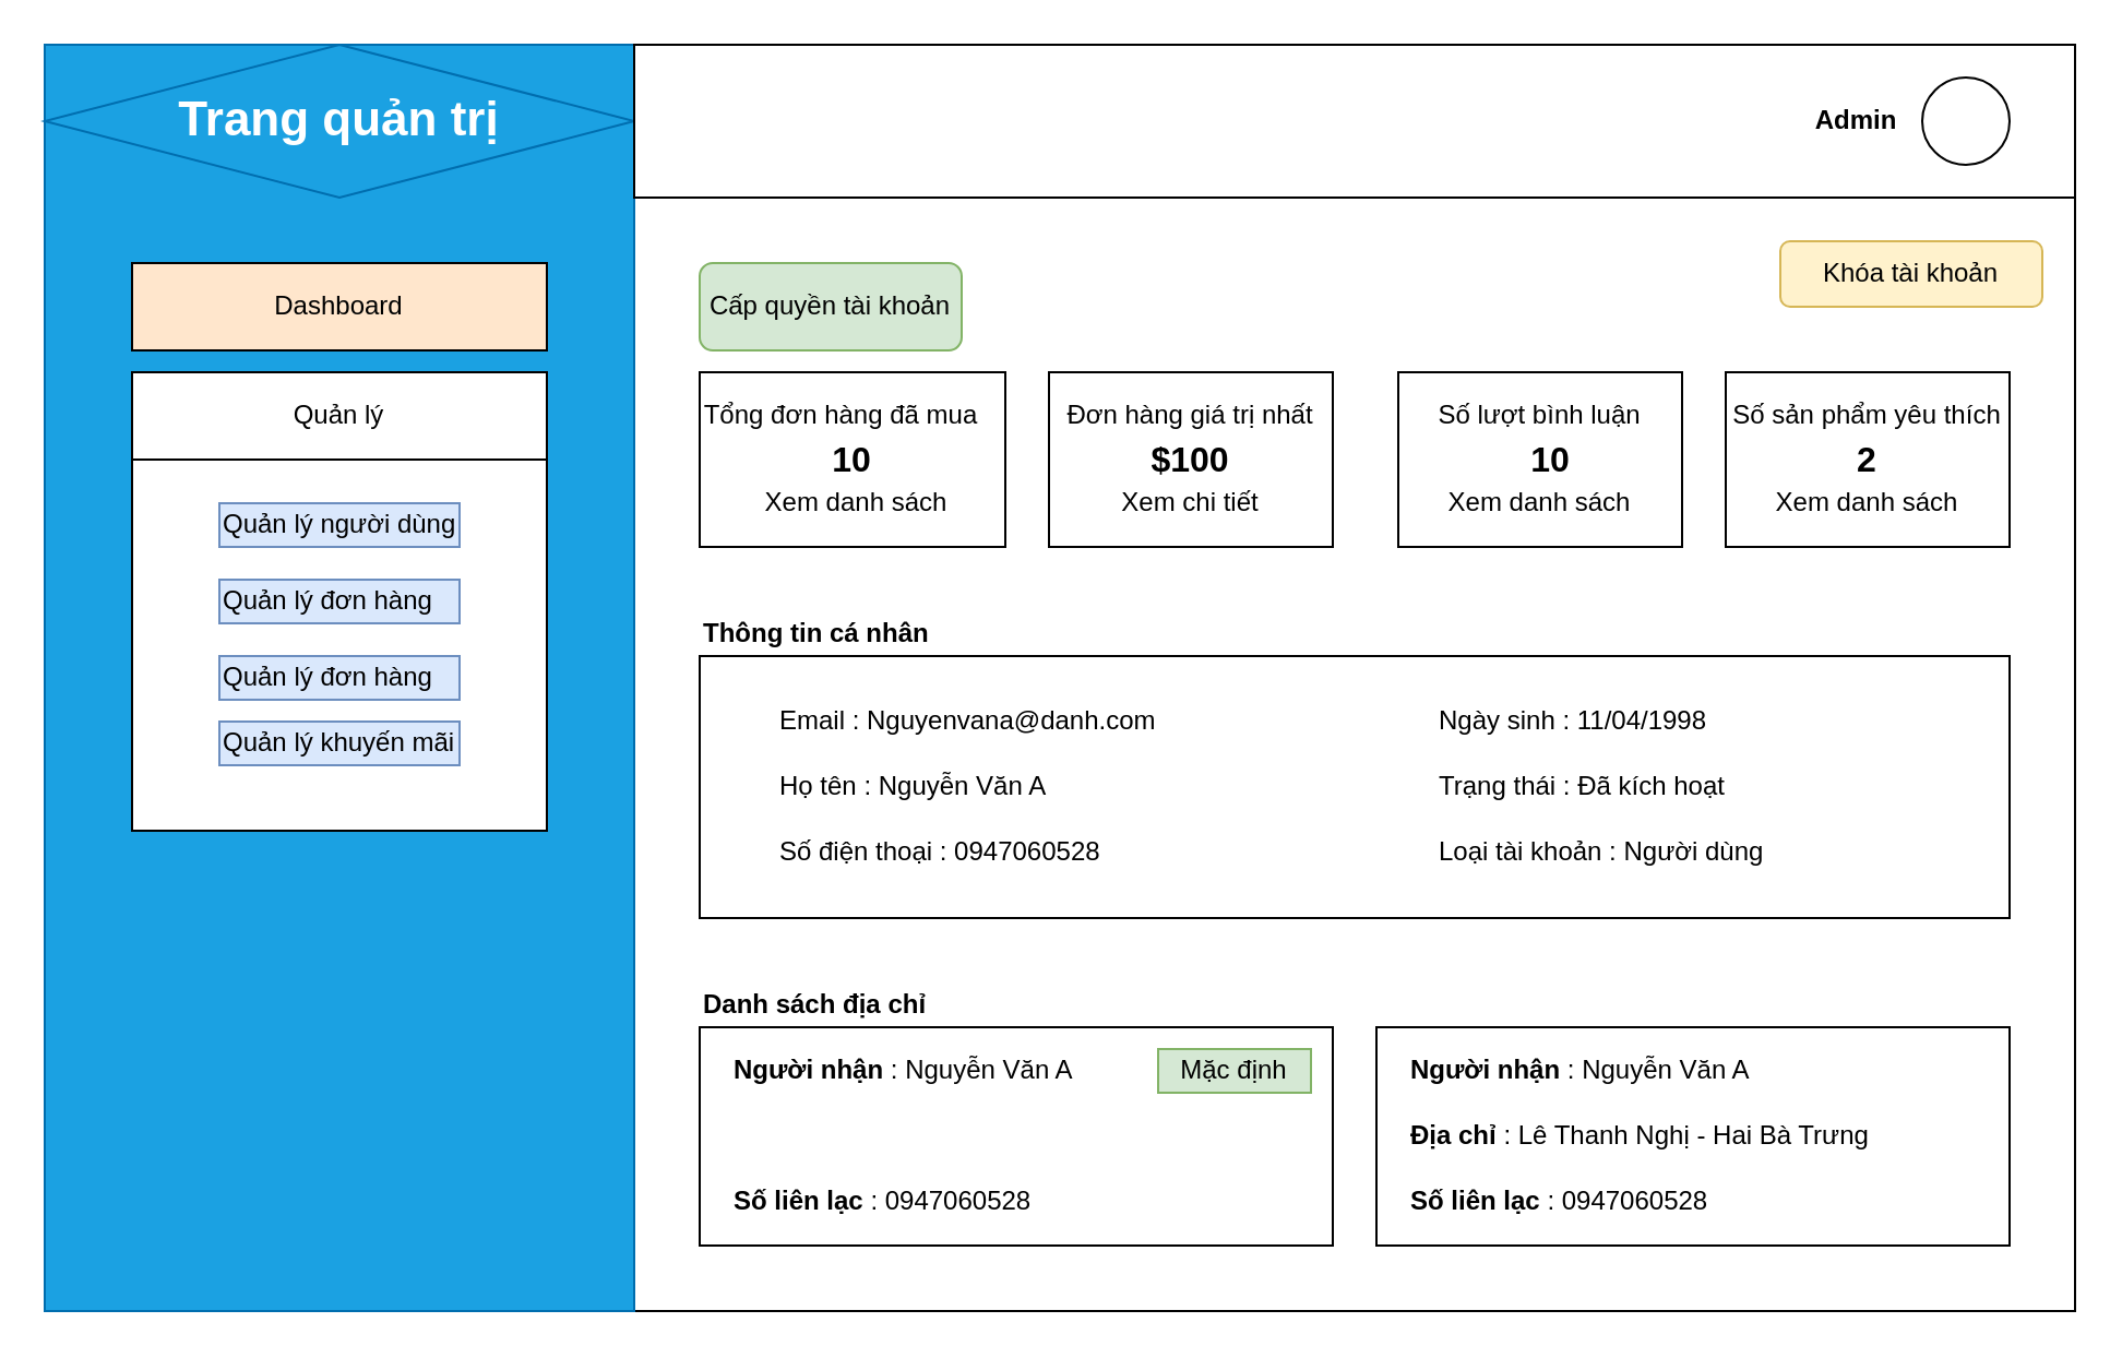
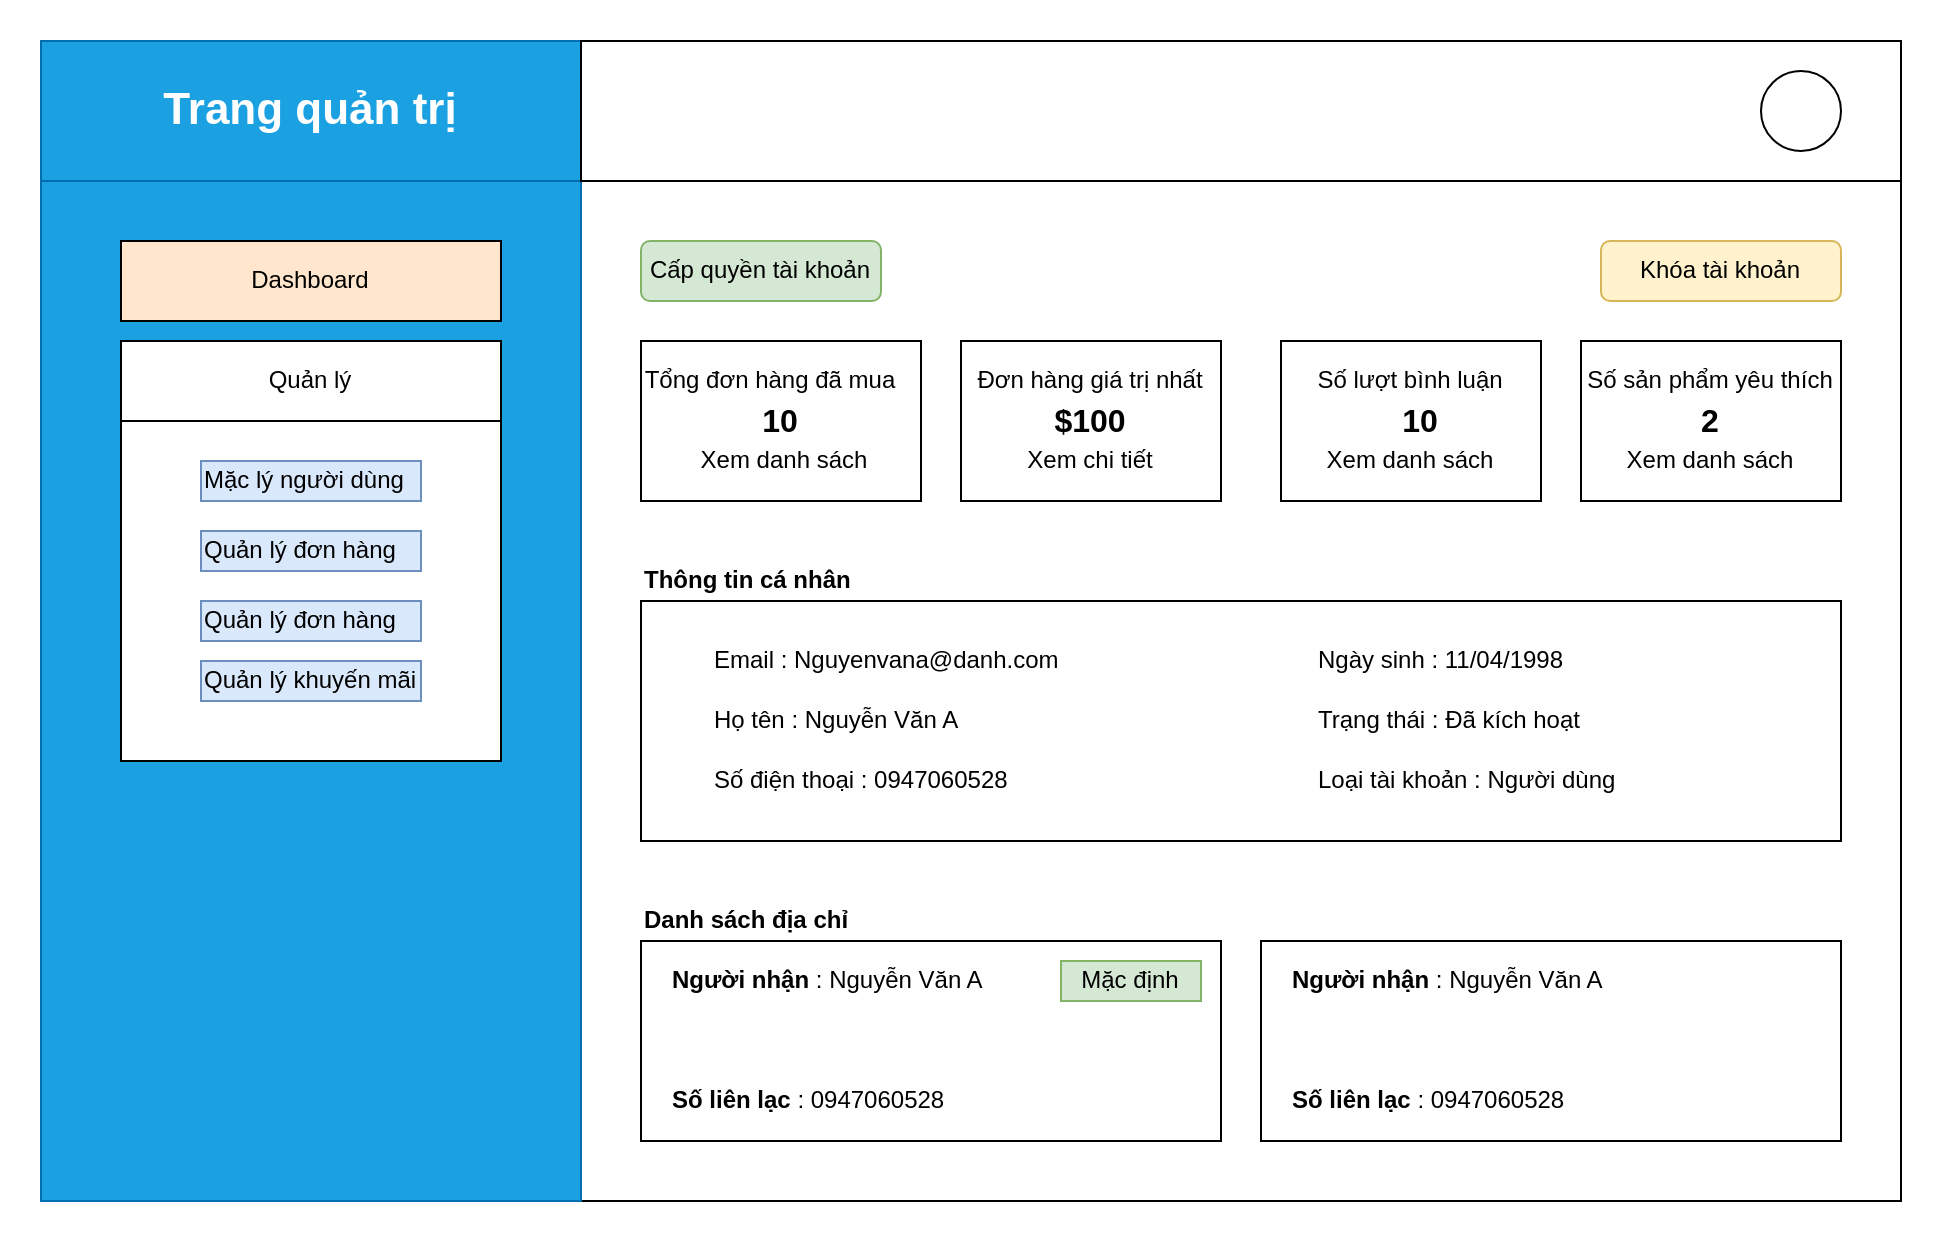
  <mxCell id="0" />
  <mxCell id="1" parent="0" />
  <mxCell id="2" value="" style="rounded=0;whiteSpace=wrap;html=1;" vertex="1" parent="1"><mxGeometry x="20" width="930" height="580" as="geometry" y="20" /></mxCell>
  <mxCell id="3" value="" style="rounded=0;whiteSpace=wrap;html=1;fillColor=#1ba1e2;strokeColor=#006EAF;fontColor=#ffffff;" vertex="1" parent="1"><mxGeometry x="20" width="270" height="580" as="geometry" y="20" /></mxCell>
- <mxCell id="4" value="&lt;font style=&quot;font-size: 22px&quot;&gt;&lt;b&gt;Trang quản trị&lt;/b&gt;&lt;/font&gt;" style="rhombus;whiteSpace=wrap;html=1;fillColor=#1ba1e2;strokeColor=#006EAF;fontColor=#ffffff;" vertex="1" parent="1"><mxGeometry x="20" width="270" height="70" as="geometry" y="20" /></mxCell>
+ <mxCell id="4" value="&lt;font style=&quot;font-size: 22px&quot;&gt;&lt;b&gt;Trang quản trị&lt;/b&gt;&lt;/font&gt;" style="rounded=0;whiteSpace=wrap;html=1;fillColor=#1ba1e2;strokeColor=#006EAF;fontColor=#ffffff;" vertex="1" parent="1"><mxGeometry x="20" width="270" height="70" as="geometry" y="20" /></mxCell>
  <mxCell id="5" value="Dashboard" style="rounded=0;whiteSpace=wrap;html=1;fillColor=#ffe6cc;" vertex="1" parent="1"><mxGeometry x="60" y="120" width="190" height="40" as="geometry" /></mxCell>
  <mxCell id="6" value="" style="rounded=0;whiteSpace=wrap;html=1;" vertex="1" parent="1"><mxGeometry x="60" y="170" width="190" height="210" as="geometry" /></mxCell>
  <mxCell id="7" value="Quản lý" style="rounded=0;whiteSpace=wrap;html=1;" vertex="1" parent="1"><mxGeometry x="60" y="170" width="190" height="40" as="geometry" /></mxCell>
- <mxCell id="8" value="Quản lý người dùng" style="text;html=1;strokeColor=#6c8ebf;fillColor=#dae8fc;align=left;verticalAlign=middle;whiteSpace=wrap;rounded=0;" vertex="1" parent="1"><mxGeometry x="100" y="230" width="110" height="20" as="geometry" /></mxCell>
+ <mxCell id="8" value="Mặc lý người dùng" style="text;html=1;strokeColor=#6c8ebf;fillColor=#dae8fc;align=left;verticalAlign=middle;whiteSpace=wrap;rounded=0;" vertex="1" parent="1"><mxGeometry x="100" y="230" width="110" height="20" as="geometry" /></mxCell>
  <mxCell id="9" value="Quản lý khuyến mãi" style="text;html=1;strokeColor=#6c8ebf;fillColor=#dae8fc;align=left;verticalAlign=middle;whiteSpace=wrap;rounded=0;" vertex="1" parent="1"><mxGeometry x="100" y="330" width="110" height="20" as="geometry" /></mxCell>
  <mxCell id="10" value="Quản lý đơn hàng" style="text;html=1;strokeColor=#6c8ebf;fillColor=#dae8fc;align=left;verticalAlign=middle;whiteSpace=wrap;rounded=0;" vertex="1" parent="1"><mxGeometry x="100" y="300" width="110" height="20" as="geometry" /></mxCell>
  <mxCell id="11" value="Quản lý đơn hàng" style="text;html=1;strokeColor=#6c8ebf;fillColor=#dae8fc;align=left;verticalAlign=middle;whiteSpace=wrap;rounded=0;" vertex="1" parent="1"><mxGeometry x="100" y="265" width="110" height="20" as="geometry" /></mxCell>
  <mxCell id="12" value="" style="rounded=0;whiteSpace=wrap;html=1;" vertex="1" parent="1"><mxGeometry x="290" width="660" height="70" as="geometry" y="20" /></mxCell>
  <mxCell id="13" value="" style="ellipse;whiteSpace=wrap;html=1;aspect=fixed;" vertex="1" parent="1"><mxGeometry x="880" y="35" width="40" height="40" as="geometry" /></mxCell>
- <mxCell id="14" value="&lt;b&gt;Admin&lt;/b&gt;" style="text;html=1;strokeColor=none;fillColor=none;align=center;verticalAlign=middle;whiteSpace=wrap;rounded=0;" vertex="1" parent="1"><mxGeometry x="830" y="45" width="40" height="20" as="geometry" /></mxCell>
- <mxCell id="15" value="Cấp quyền tài khoản" style="rounded=1;whiteSpace=wrap;html=1;fillColor=#d5e8d4;strokeColor=#82b366;" vertex="1" parent="1"><mxGeometry x="320" y="120" width="120" height="40" as="geometry" /></mxCell>
- <mxCell id="16" value="Khóa tài khoản" style="rounded=1;whiteSpace=wrap;html=1;fillColor=#fff2cc;strokeColor=#d6b656;" vertex="1" parent="1"><mxGeometry x="815" y="110" width="120" height="30" as="geometry" /></mxCell>
+ <mxCell id="15" value="Cấp quyền tài khoản" style="rounded=1;whiteSpace=wrap;html=1;fillColor=#d5e8d4;strokeColor=#82b366;" vertex="1" parent="1"><mxGeometry x="320" y="120" width="120" height="30" as="geometry" /></mxCell>
+ <mxCell id="16" value="Khóa tài khoản" style="rounded=1;whiteSpace=wrap;html=1;fillColor=#fff2cc;strokeColor=#d6b656;" vertex="1" parent="1"><mxGeometry x="800" y="120" width="120" height="30" as="geometry" /></mxCell>
  <mxCell id="17" value="" style="rounded=0;whiteSpace=wrap;html=1;" vertex="1" parent="1"><mxGeometry x="320" y="170" width="140" height="80" as="geometry" /></mxCell>
  <mxCell id="18" value="" style="rounded=0;whiteSpace=wrap;html=1;" vertex="1" parent="1"><mxGeometry x="480" y="170" width="130" height="80" as="geometry" /></mxCell>
  <mxCell id="19" value="" style="rounded=0;whiteSpace=wrap;html=1;" vertex="1" parent="1"><mxGeometry x="640" y="170" width="130" height="80" as="geometry" /></mxCell>
  <mxCell id="20" value="" style="rounded=0;whiteSpace=wrap;html=1;" vertex="1" parent="1"><mxGeometry x="790" y="170" width="130" height="80" as="geometry" /></mxCell>
  <mxCell id="21" value="Tổng đơn hàng đã mua" style="text;html=1;strokeColor=none;fillColor=none;align=center;verticalAlign=middle;whiteSpace=wrap;rounded=0;" vertex="1" parent="1"><mxGeometry x="320" y="180" width="130" height="20" as="geometry" /></mxCell>
  <mxCell id="22" value="&lt;font style=&quot;font-size: 16px&quot;&gt;&lt;b&gt;10&lt;/b&gt;&lt;/font&gt;" style="text;html=1;strokeColor=none;fillColor=none;align=center;verticalAlign=middle;whiteSpace=wrap;rounded=0;" vertex="1" parent="1"><mxGeometry x="370" y="200" width="40" height="20" as="geometry" /></mxCell>
  <mxCell id="23" value="Xem danh sách" style="text;html=1;strokeColor=none;fillColor=none;align=center;verticalAlign=middle;whiteSpace=wrap;rounded=0;" vertex="1" parent="1"><mxGeometry x="344" y="220" width="96" height="20" as="geometry" /></mxCell>
  <mxCell id="24" value="Đơn hàng giá trị nhất" style="text;html=1;strokeColor=none;fillColor=none;align=center;verticalAlign=middle;whiteSpace=wrap;rounded=0;" vertex="1" parent="1"><mxGeometry x="480" y="180" width="130" height="20" as="geometry" /></mxCell>
  <mxCell id="25" value="&lt;font style=&quot;font-size: 16px&quot;&gt;&lt;b&gt;$100&lt;/b&gt;&lt;/font&gt;" style="text;html=1;strokeColor=none;fillColor=none;align=center;verticalAlign=middle;whiteSpace=wrap;rounded=0;" vertex="1" parent="1"><mxGeometry x="525" y="200" width="40" height="20" as="geometry" /></mxCell>
  <mxCell id="26" value="Xem chi tiết" style="text;html=1;strokeColor=none;fillColor=none;align=center;verticalAlign=middle;whiteSpace=wrap;rounded=0;" vertex="1" parent="1"><mxGeometry x="497" y="220" width="96" height="20" as="geometry" /></mxCell>
  <mxCell id="27" value="Số lượt bình luận" style="text;html=1;strokeColor=none;fillColor=none;align=center;verticalAlign=middle;whiteSpace=wrap;rounded=0;" vertex="1" parent="1"><mxGeometry x="640" y="180" width="130" height="20" as="geometry" /></mxCell>
  <mxCell id="28" value="&lt;font style=&quot;font-size: 16px&quot;&gt;&lt;b&gt;10&lt;/b&gt;&lt;/font&gt;" style="text;html=1;strokeColor=none;fillColor=none;align=center;verticalAlign=middle;whiteSpace=wrap;rounded=0;" vertex="1" parent="1"><mxGeometry x="690" y="200" width="40" height="20" as="geometry" /></mxCell>
  <mxCell id="29" value="Xem danh sách" style="text;html=1;strokeColor=none;fillColor=none;align=center;verticalAlign=middle;whiteSpace=wrap;rounded=0;" vertex="1" parent="1"><mxGeometry x="657" y="220" width="96" height="20" as="geometry" /></mxCell>
  <mxCell id="30" value="Số sản phẩm yêu thích" style="text;html=1;strokeColor=none;fillColor=none;align=center;verticalAlign=middle;whiteSpace=wrap;rounded=0;" vertex="1" parent="1"><mxGeometry x="790" y="180" width="130" height="20" as="geometry" /></mxCell>
  <mxCell id="31" value="&lt;font style=&quot;font-size: 16px&quot;&gt;&lt;b&gt;2&lt;/b&gt;&lt;/font&gt;" style="text;html=1;strokeColor=none;fillColor=none;align=center;verticalAlign=middle;whiteSpace=wrap;rounded=0;" vertex="1" parent="1"><mxGeometry x="835" y="200" width="40" height="20" as="geometry" /></mxCell>
  <mxCell id="32" value="Xem danh sách" style="text;html=1;strokeColor=none;fillColor=none;align=center;verticalAlign=middle;whiteSpace=wrap;rounded=0;" vertex="1" parent="1"><mxGeometry x="807" y="220" width="96" height="20" as="geometry" /></mxCell>
  <mxCell id="33" value="" style="rounded=0;whiteSpace=wrap;html=1;" vertex="1" parent="1"><mxGeometry x="320" y="300" width="600" height="120" as="geometry" /></mxCell>
  <mxCell id="34" value="&lt;b&gt;Thông tin cá nhân&lt;/b&gt;" style="text;html=1;strokeColor=none;fillColor=none;align=left;verticalAlign=middle;whiteSpace=wrap;rounded=0;" vertex="1" parent="1"><mxGeometry x="320" y="280" width="136" height="20" as="geometry" /></mxCell>
  <mxCell id="35" value="Email : Nguyenvana@danh.com" style="text;html=1;strokeColor=none;fillColor=none;align=left;verticalAlign=middle;whiteSpace=wrap;rounded=0;" vertex="1" parent="1"><mxGeometry x="355" y="320" width="210" height="20" as="geometry" /></mxCell>
  <mxCell id="36" value="Họ tên : Nguyễn Văn A" style="text;html=1;strokeColor=none;fillColor=none;align=left;verticalAlign=middle;whiteSpace=wrap;rounded=0;" vertex="1" parent="1"><mxGeometry x="355" y="350" width="210" height="20" as="geometry" /></mxCell>
  <mxCell id="37" value="Số điện thoại : 0947060528" style="text;html=1;strokeColor=none;fillColor=none;align=left;verticalAlign=middle;whiteSpace=wrap;rounded=0;" vertex="1" parent="1"><mxGeometry x="355" y="380" width="210" height="20" as="geometry" /></mxCell>
  <mxCell id="38" value="Ngày sinh : 11/04/1998" style="text;html=1;strokeColor=none;fillColor=none;align=left;verticalAlign=middle;whiteSpace=wrap;rounded=0;" vertex="1" parent="1"><mxGeometry x="657" y="320" width="145" height="20" as="geometry" /></mxCell>
  <mxCell id="39" value="Trạng thái : Đã kích hoạt" style="text;html=1;strokeColor=none;fillColor=none;align=left;verticalAlign=middle;whiteSpace=wrap;rounded=0;" vertex="1" parent="1"><mxGeometry x="657" y="350" width="145" height="20" as="geometry" /></mxCell>
  <mxCell id="40" value="Loại tài khoản : Người dùng" style="text;html=1;strokeColor=none;fillColor=none;align=left;verticalAlign=middle;whiteSpace=wrap;rounded=0;" vertex="1" parent="1"><mxGeometry x="657" y="380" width="155" height="20" as="geometry" /></mxCell>
  <mxCell id="41" value="" style="rounded=0;whiteSpace=wrap;html=1;" vertex="1" parent="1"><mxGeometry x="320" y="470" width="290" height="100" as="geometry" /></mxCell>
  <mxCell id="42" value="&lt;b&gt;Người nhận&lt;/b&gt; : Nguyễn Văn A" style="text;html=1;strokeColor=none;fillColor=none;align=left;verticalAlign=middle;whiteSpace=wrap;rounded=0;" vertex="1" parent="1"><mxGeometry x="334" y="480" width="176" height="20" as="geometry" /></mxCell>
  <mxCell id="43" value="&lt;b&gt;Số liên lạc&lt;/b&gt; : 0947060528" style="text;html=1;strokeColor=none;fillColor=none;align=left;verticalAlign=middle;whiteSpace=wrap;rounded=0;" vertex="1" parent="1"><mxGeometry x="334" y="540" width="156" height="20" as="geometry" /></mxCell>
  <mxCell id="44" value="Mặc định" style="text;html=1;strokeColor=#82b366;fillColor=#d5e8d4;align=center;verticalAlign=middle;whiteSpace=wrap;rounded=0;" vertex="1" parent="1"><mxGeometry x="530" y="480" width="70" height="20" as="geometry" /></mxCell>
  <mxCell id="45" value="" style="rounded=0;whiteSpace=wrap;html=1;" vertex="1" parent="1"><mxGeometry x="630" y="470" width="290" height="100" as="geometry" /></mxCell>
  <mxCell id="46" value="&lt;b&gt;Người nhận&lt;/b&gt; : Nguyễn Văn A" style="text;html=1;strokeColor=none;fillColor=none;align=left;verticalAlign=middle;whiteSpace=wrap;rounded=0;" vertex="1" parent="1"><mxGeometry x="644" y="480" width="176" height="20" as="geometry" /></mxCell>
- <mxCell id="47" value="&lt;b&gt;Địa chỉ&lt;/b&gt; : Lê Thanh Nghị - Hai Bà Trưng" style="text;html=1;strokeColor=none;fillColor=none;align=left;verticalAlign=middle;whiteSpace=wrap;rounded=0;" vertex="1" parent="1"><mxGeometry x="644" y="510" width="256" height="20" as="geometry" /></mxCell>
  <mxCell id="48" value="&lt;b&gt;Số liên lạc&lt;/b&gt; : 0947060528" style="text;html=1;strokeColor=none;fillColor=none;align=left;verticalAlign=middle;whiteSpace=wrap;rounded=0;" vertex="1" parent="1"><mxGeometry x="644" y="540" width="156" height="20" as="geometry" /></mxCell>
  <mxCell id="49" value="&lt;b&gt;Danh sách địa chỉ&lt;/b&gt;" style="text;html=1;strokeColor=none;fillColor=none;align=left;verticalAlign=middle;whiteSpace=wrap;rounded=0;" vertex="1" parent="1"><mxGeometry x="320" y="450" width="120" height="20" as="geometry" /></mxCell>
